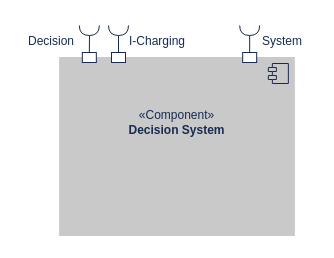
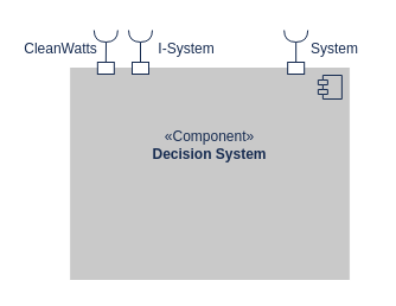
  <mxCell id="0" />
  <mxCell id="1" parent="0" />
  <mxCell id="2" value="" style="html=1;dropTarget=0;whiteSpace=wrap;fillColor=#C9C9C9;strokeColor=#FFFFFF;" vertex="1" parent="1"><mxGeometry x="58.13" y="56" width="236.74" height="180" as="geometry" /></mxCell>
  <mxCell id="3" value="" style="shape=module;jettyWidth=8;jettyHeight=4;fillColor=none;strokeColor=#172C51;" vertex="1" parent="2"><mxGeometry x="1" width="20" height="20" relative="1" as="geometry"><mxPoint x="-27" y="7" as="offset" /></mxGeometry></mxCell>
  <mxCell id="4" value="" style="endArrow=none;html=1;rounded=0;exitX=0.5;exitY=0;exitDx=0;exitDy=0;strokeColor=#172C51;" edge="1" parent="1" source="6"><mxGeometry width="50" height="50" relative="1" as="geometry"><mxPoint x="88.83" y="159" as="sourcePoint" /><mxPoint x="89" y="35" as="targetPoint" /></mxGeometry></mxCell>
  <mxCell id="5" value="" style="endArrow=none;html=1;rounded=0;exitX=0.5;exitY=0;exitDx=0;exitDy=0;strokeColor=#172C51;" edge="1" parent="1" source="7"><mxGeometry width="50" height="50" relative="1" as="geometry"><mxPoint x="117.74" y="159" as="sourcePoint" /><mxPoint x="118" y="35" as="targetPoint" /></mxGeometry></mxCell>
  <mxCell id="6" value="" style="rounded=0;whiteSpace=wrap;html=1;strokeColor=#172C51;fontColor=#172C51;" vertex="1" parent="1"><mxGeometry x="81.83" y="52" width="14" height="10" as="geometry" /></mxCell>
  <mxCell id="7" value="" style="rounded=0;whiteSpace=wrap;html=1;strokeColor=#172C51;fontColor=#172C51;" vertex="1" parent="1"><mxGeometry x="111" y="52" width="14" height="10" as="geometry" /></mxCell>
  <mxCell id="8" value="" style="shape=requiredInterface;html=1;verticalLabelPosition=bottom;sketch=0;rotation=90;strokeColor=#172C51;fontColor=#172C51;" vertex="1" parent="1"><mxGeometry x="83.83" y="20" width="10" height="20" as="geometry" /></mxCell>
  <mxCell id="9" value="" style="shape=requiredInterface;html=1;verticalLabelPosition=bottom;sketch=0;rotation=90;strokeColor=#172C51;fontColor=#172C51;" vertex="1" parent="1"><mxGeometry x="113" y="20" width="10" height="20" as="geometry" /></mxCell>
- <mxCell id="10" value="Decision" style="text;html=1;align=center;verticalAlign=middle;whiteSpace=wrap;rounded=0;fontColor=#172C51;strokeColor=none;" vertex="1" parent="1"><mxGeometry x="20.83" y="26" width="60" height="30" as="geometry" /></mxCell>
- <mxCell id="11" value="I-Charging" style="text;html=1;align=center;verticalAlign=middle;whiteSpace=wrap;rounded=0;fontColor=#172C51;strokeColor=none;" vertex="1" parent="1"><mxGeometry x="126.55" y="26" width="60" height="30" as="geometry" /></mxCell>
+ <mxCell id="10" value="CleanWatts" style="text;html=1;align=center;verticalAlign=middle;whiteSpace=wrap;rounded=0;fontColor=#172C51;strokeColor=none;" vertex="1" parent="1"><mxGeometry x="20.83" y="26" width="60" height="30" as="geometry" /></mxCell>
+ <mxCell id="11" value="I-System" style="text;html=1;align=center;verticalAlign=middle;whiteSpace=wrap;rounded=0;fontColor=#172C51;strokeColor=none;" vertex="1" parent="1"><mxGeometry x="126.55" y="26" width="60" height="30" as="geometry" /></mxCell>
  <mxCell id="12" value="System" style="text;html=1;align=center;verticalAlign=middle;whiteSpace=wrap;rounded=0;fontColor=#172C51;strokeColor=none;" vertex="1" parent="1"><mxGeometry x="252" y="26" width="60" height="30" as="geometry" /></mxCell>
  <mxCell id="13" value="&lt;font&gt;«Component»&lt;br&gt;&lt;b&gt;Decision System&lt;/b&gt;&lt;/font&gt;" style="text;html=1;align=center;verticalAlign=middle;whiteSpace=wrap;rounded=0;fontColor=#172C51;" vertex="1" parent="1"><mxGeometry x="95.833" y="99" width="161.333" height="45.0" as="geometry" /></mxCell>
  <mxCell id="14" value="" style="endArrow=none;html=1;rounded=0;exitX=0.5;exitY=0;exitDx=0;exitDy=0;strokeColor=#172C51;" edge="1" parent="1" source="15"><mxGeometry width="50" height="50" relative="1" as="geometry"><mxPoint x="248.91" y="159" as="sourcePoint" /><mxPoint x="249.17" y="35" as="targetPoint" /></mxGeometry></mxCell>
  <mxCell id="15" value="" style="rounded=0;whiteSpace=wrap;html=1;strokeColor=#172C51;fontColor=#172C51;" vertex="1" parent="1"><mxGeometry x="242.17" y="52" width="14" height="10" as="geometry" /></mxCell>
  <mxCell id="16" value="" style="shape=requiredInterface;html=1;verticalLabelPosition=bottom;sketch=0;rotation=90;fontColor=#172C51;strokeColor=#172C51;" vertex="1" parent="1"><mxGeometry x="244.17" y="20" width="10" height="20" as="geometry" /></mxCell>
